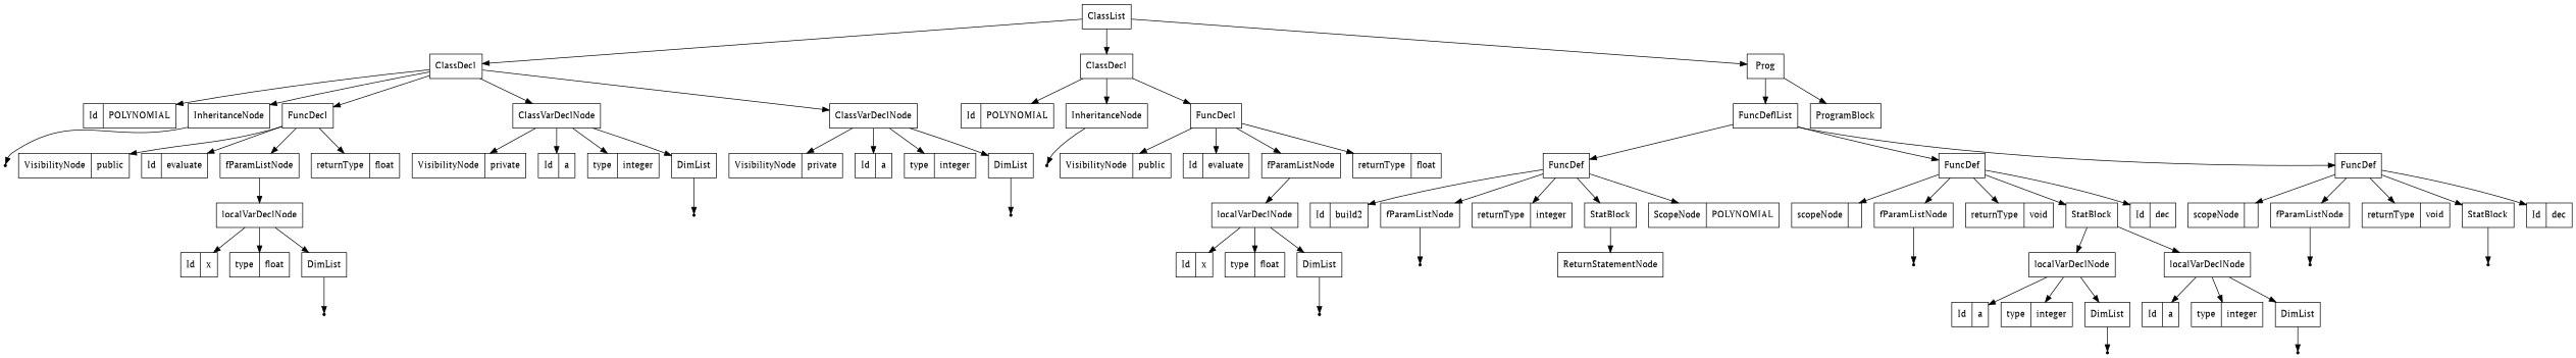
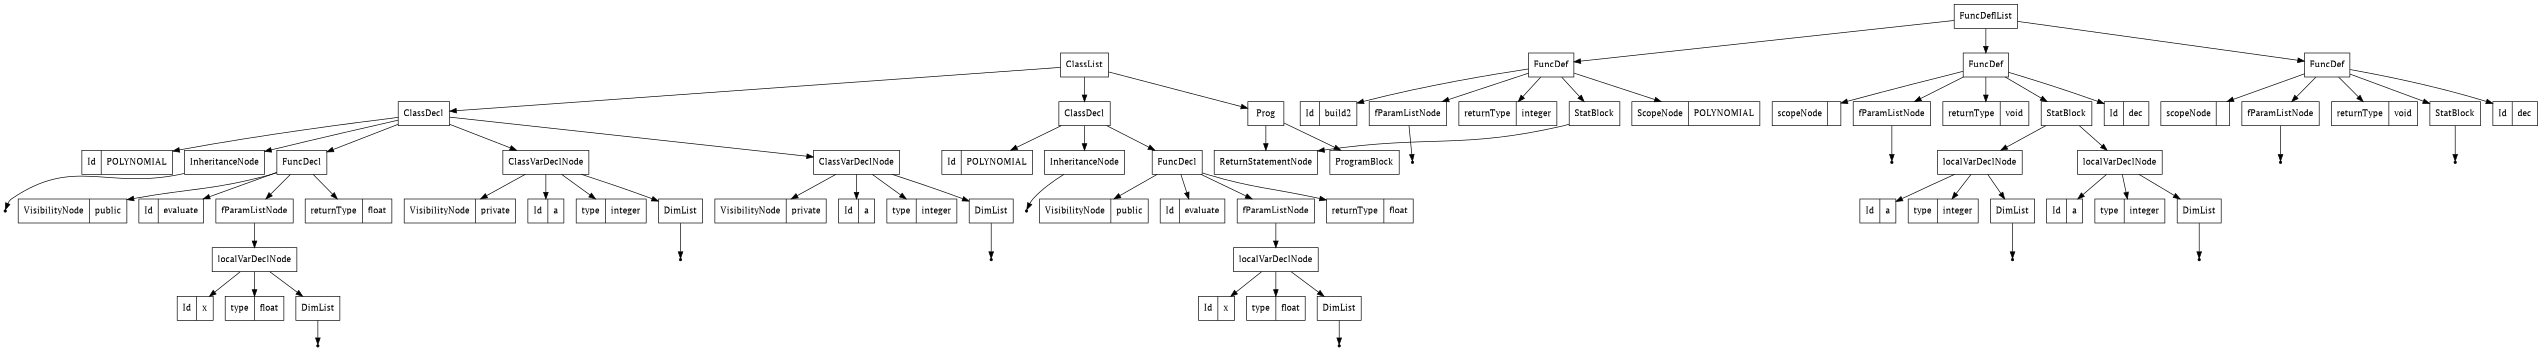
  digraph {
    fontname="PT Serif"
    ordering=out
    rankdir=TB
    splines=spline
    node [fontname="PT Serif" shape=record]
    edge [fontname="PT Serif"]
    n1 [label="Id|POLYNOMIAL"]
    none2 [shape=point]
    n3 [label=InheritanceNode]
    n4 [label="VisibilityNode|public"]
    n5 [label="Id|evaluate"]
    n6 [label="Id|x"]
    n7 [label="type|float"]
    none10 [shape=point]
    n9 [label=DimList]
    n10 [label=localVarDeclNode]
    n11 [label=fParamListNode]
    n12 [label="returnType|float"]
    n13 [label=FuncDecl]
    n14 [label="VisibilityNode|private"]
    n15 [label="Id|a"]
    n16 [label="type|integer"]
    none20 [shape=point]
    n18 [label=DimList]
    n19 [label=ClassVarDeclNode]
    n20 [label="VisibilityNode|private"]
    n21 [label="Id|a"]
    n22 [label="type|integer"]
    none27 [shape=point]
    n24 [label=DimList]
    n25 [label=ClassVarDeclNode]
    n26 [label=ClassDecl]
    n27 [label="Id|POLYNOMIAL"]
    none33 [shape=point]
    n29 [label=InheritanceNode]
    n30 [label="VisibilityNode|public"]
    n31 [label="Id|evaluate"]
    n32 [label="Id|x"]
    n33 [label="type|float"]
    none41 [shape=point]
    n35 [label=DimList]
    n36 [label=localVarDeclNode]
    n37 [label=fParamListNode]
    n38 [label="returnType|float"]
    n39 [label=FuncDecl]
    n40 [label=ClassDecl]
    n41 [label="Id|build2"]
    none51 [shape=point]
    n43 [label=fParamListNode]
    n44 [label="returnType|integer"]
    n45 [label=ReturnStatementNode]
    n46 [label=StatBlock]
    n47 [label=FuncDef]
    n48 [label="ScopeNode|POLYNOMIAL"]
    n49 [label="scopeNode| "]
    none62 [shape=point]
    n51 [label=fParamListNode]
    n52 [label="returnType|void"]
    n53 [label="Id|a"]
    n54 [label="type|integer"]
    none69 [shape=point]
    n56 [label=DimList]
    n57 [label=localVarDeclNode]
    n58 [label="Id|a"]
    n59 [label="type|integer"]
    none75 [shape=point]
    n61 [label=DimList]
    n62 [label=localVarDeclNode]
    n63 [label=StatBlock]
    n64 [label=FuncDef]
    n65 [label="Id|dec"]
    n66 [label="scopeNode| "]
    none83 [shape=point]
    n68 [label=fParamListNode]
    n69 [label="returnType|void"]
    none87 [shape=point]
    n71 [label=StatBlock]
    n72 [label=FuncDef]
    n73 [label="Id|dec"]
    n74 [label=ClassList]
    n75 [label=Prog]
    n76 [label=FuncDeflList]
    n77 [label=ProgramBlock]
    n3 -> none2
    n9 -> none10
    n10 -> n6
    n10 -> n7
    n10 -> n9
    n11 -> n10
    n13 -> n4
    n13 -> n5
    n13 -> n11
    n13 -> n12
    n18 -> none20
    n19 -> n14
    n19 -> n15
    n19 -> n16
    n19 -> n18
    n24 -> none27
    n25 -> n20
    n25 -> n21
    n25 -> n22
    n25 -> n24
    n26 -> n1
    n26 -> n3
    n26 -> n13
    n26 -> n19
    n26 -> n25
    n29 -> none33
    n35 -> none41
    n36 -> n32
    n36 -> n33
    n36 -> n35
    n37 -> n36
    n39 -> n30
    n39 -> n31
    n39 -> n37
    n39 -> n38
    n40 -> n27
    n40 -> n29
    n40 -> n39
    n43 -> none51
    n46 -> n45
    n47 -> n41
    n47 -> n43
    n47 -> n44
    n47 -> n46
    n47 -> n48
    n51 -> none62
    n56 -> none69
    n57 -> n53
    n57 -> n54
    n57 -> n56
    n61 -> none75
    n62 -> n58
    n62 -> n59
    n62 -> n61
    n63 -> n57
    n63 -> n62
    n64 -> n49
    n64 -> n51
    n64 -> n52
    n64 -> n63
    n64 -> n65
    n68 -> none83
    n71 -> none87
    n72 -> n66
    n72 -> n68
    n72 -> n69
    n72 -> n71
    n72 -> n73
    n74 -> n26
    n74 -> n40
    n74 -> n75
-   n75 -> n76
+   n75 -> n45
    n75 -> n77
    n76 -> n47
    n76 -> n64
    n76 -> n72
  }
